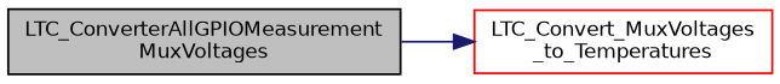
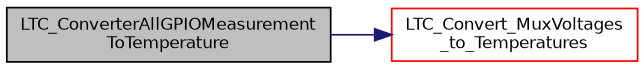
  digraph {
    rankdir=LR
    node [fontname=Helvetica fontsize=10 shape=record style=filled]
-   n1 [color=black fillcolor=grey75 fontcolor=black height=0.2 label="LTC_ConverterAllGPIOMeasurement\lMuxVoltages" width=0.4]
+   n1 [color=black fillcolor=grey75 fontcolor=black height=0.2 label="LTC_ConverterAllGPIOMeasurement\lToTemperature" width=0.4]
    n2 [color=red fillcolor=white height=0.2 label="LTC_Convert_MuxVoltages\l_to_Temperatures" width=0.4]
    n1 -> n2 [color=midnightblue fontname=Helvetica fontsize=10 labelfontname=Helvetica labelfontsize=10 style=solid]
  }
